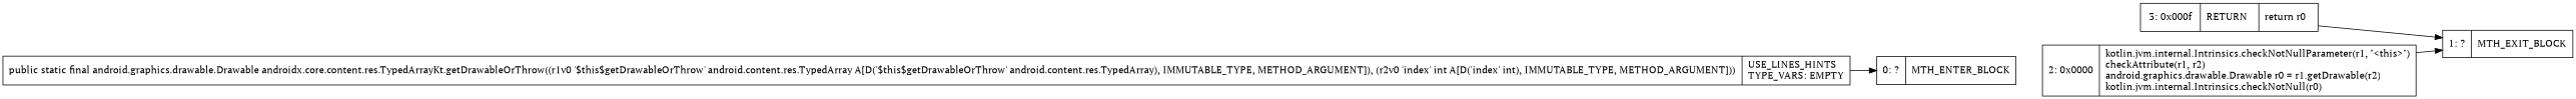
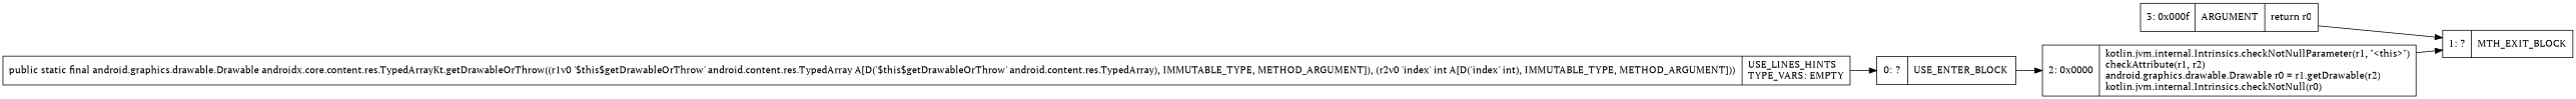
  digraph {
    fontname="PT Serif"
    rankdir=LR
    node [fontname="PT Serif" shape=record]
    edge [fontname="PT Serif"]
-   n1 [label="{0\:\ ?|MTH_ENTER_BLOCK\l}"]
+   n1 [label="{0\:\ ?|USE_ENTER_BLOCK\l}"]
    n2 [label="{2\:\ 0x0000|kotlin.jvm.internal.Intrinsics.checkNotNullParameter(r1, \"\<this\>\")\lcheckAttribute(r1, r2)\landroid.graphics.drawable.Drawable r0 = r1.getDrawable(r2)\lkotlin.jvm.internal.Intrinsics.checkNotNull(r0)\l}"]
    n3 [label="{1\:\ ?|MTH_EXIT_BLOCK\l}"]
-   n4 [label="{3\:\ 0x000f|RETURN\l|return r0\l}"]
+   n4 [label="{3\:\ 0x000f|ARGUMENT\l|return r0\l}"]
    n5 [label="{public static final android.graphics.drawable.Drawable androidx.core.content.res.TypedArrayKt.getDrawableOrThrow((r1v0 '$this$getDrawableOrThrow' android.content.res.TypedArray A[D('$this$getDrawableOrThrow' android.content.res.TypedArray), IMMUTABLE_TYPE, METHOD_ARGUMENT]), (r2v0 'index' int A[D('index' int), IMMUTABLE_TYPE, METHOD_ARGUMENT]))  | USE_LINES_HINTS\lTYPE_VARS: EMPTY\l}"]
+   n1 -> n2
    n2 -> n3
    n4 -> n3
    n5 -> n1
  }
